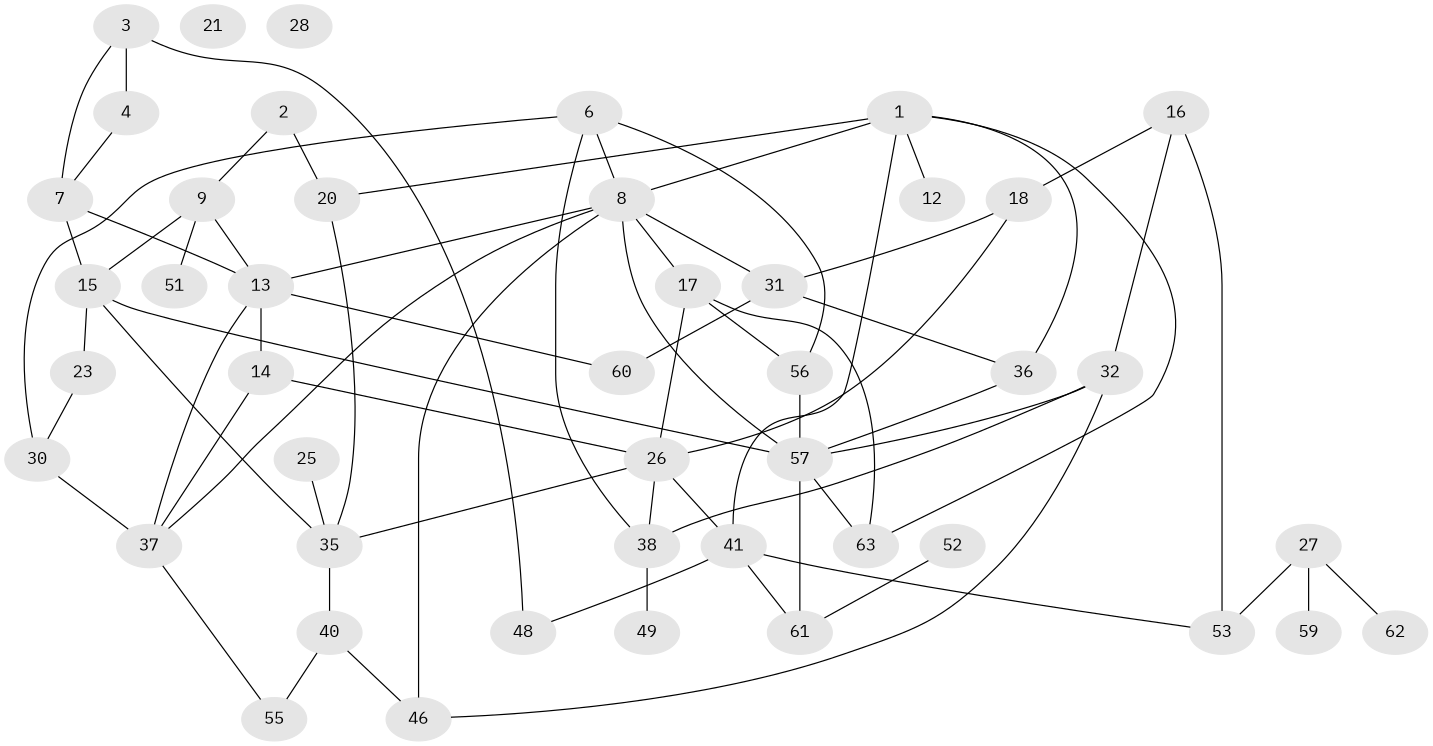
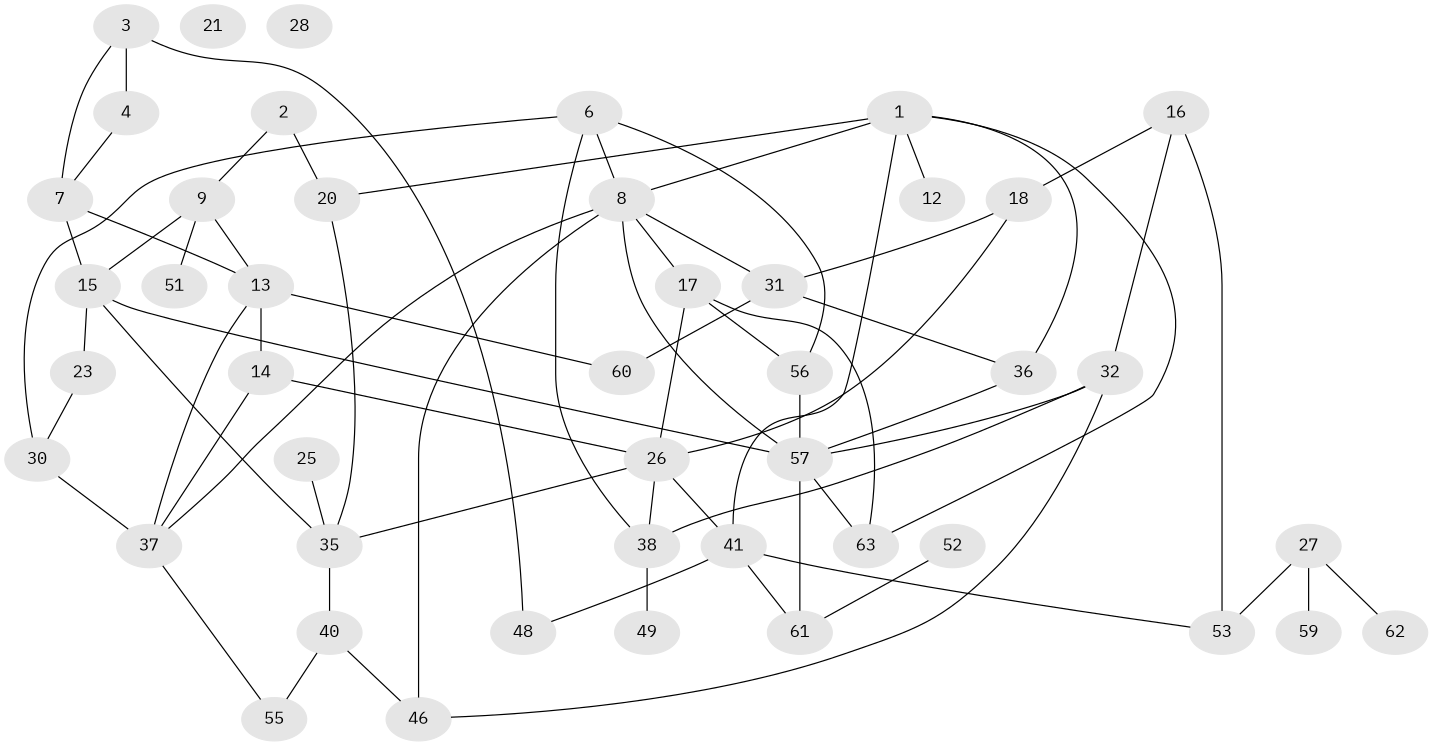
  graph {
    fontname="IBM Plex Mono"
    node [color=gray90 fontname="IBM Plex Mono" style=filled]
    edge [fontname="IBM Plex Mono"]
    1 [super="+24"]
    8 [super="+11+44"]
    12
    20 [super="+45"]
    36
    41 [super="+43"]
    63
    13 [super="+19"]
    17 [super="+33"]
    31
    37
    46
    57 [super="+58"]
    35
    48
    53
    61
    2 [super="+5"]
    9
    15 [super="+50+22"]
    51
    23
    3 [super="+10"]
    4
    7
    6 [super="+47"]
    30
    38
    56
    49
    60
    14
    26
    55
    40
    18 [super="+29"]
    16
    32 [super="+54"]
    21
    25
    27 [super="+42"]
    59
    62
    28
    52
    1 -- 8
    1 -- 12
    1 -- 20
    1 -- 36
    1 -- 41
    1 -- 63
-   8 -- 13
    8 -- 17
    8 -- 31
    8 -- 37
    8 -- 46
    8 -- 57
    20 -- 35
    36 -- 57
    41 -- 48
    41 -- 53
    41 -- 61
    13 -- 37
    13 -- 60
    13 -- 14
    17 -- 63
    17 -- 56
    17 -- 26
    31 -- 36
    31 -- 60
    37 -- 55
    57 -- 63
    57 -- 61
    35 -- 40
    2 -- 20
    2 -- 9
    9 -- 13
    9 -- 15
    9 -- 51
    15 -- 57 [weight=2]
    15 -- 35
    15 -- 23
    23 -- 30
    3 -- 48
    3 -- 4
    3 -- 7
    4 -- 7
    7 -- 13
    7 -- 15
    6 -- 8
    6 -- 30
    6 -- 38
    6 -- 56
    30 -- 37
    38 -- 49
    56 -- 57
    14 -- 37
    14 -- 26
    26 -- 41
    26 -- 35
    26 -- 38
    40 -- 46
    40 -- 55
    18 -- 31
    18 -- 26
    16 -- 53
    16 -- 18
    16 -- 32
    32 -- 46
    32 -- 57
    32 -- 38
    25 -- 35
    27 -- 53
    27 -- 59
    27 -- 62
    52 -- 61
  }
